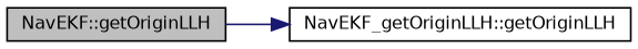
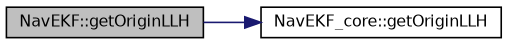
  digraph {
    rankdir=LR
    node [color=black fontname=Helvetica fontsize=10 shape=record style=filled]
    n1 [fillcolor=grey75 fontcolor=black height=0.2 label="NavEKF::getOriginLLH" width=0.4]
-   n2 [fillcolor=white height=0.2 label="NavEKF_getOriginLLH::getOriginLLH" width=0.4]
+   n2 [fillcolor=white height=0.2 label="NavEKF_core::getOriginLLH" width=0.4]
    n1 -> n2 [color=midnightblue fontname=Helvetica fontsize=10 labelfontname=Helvetica labelfontsize=10 style=solid]
  }
